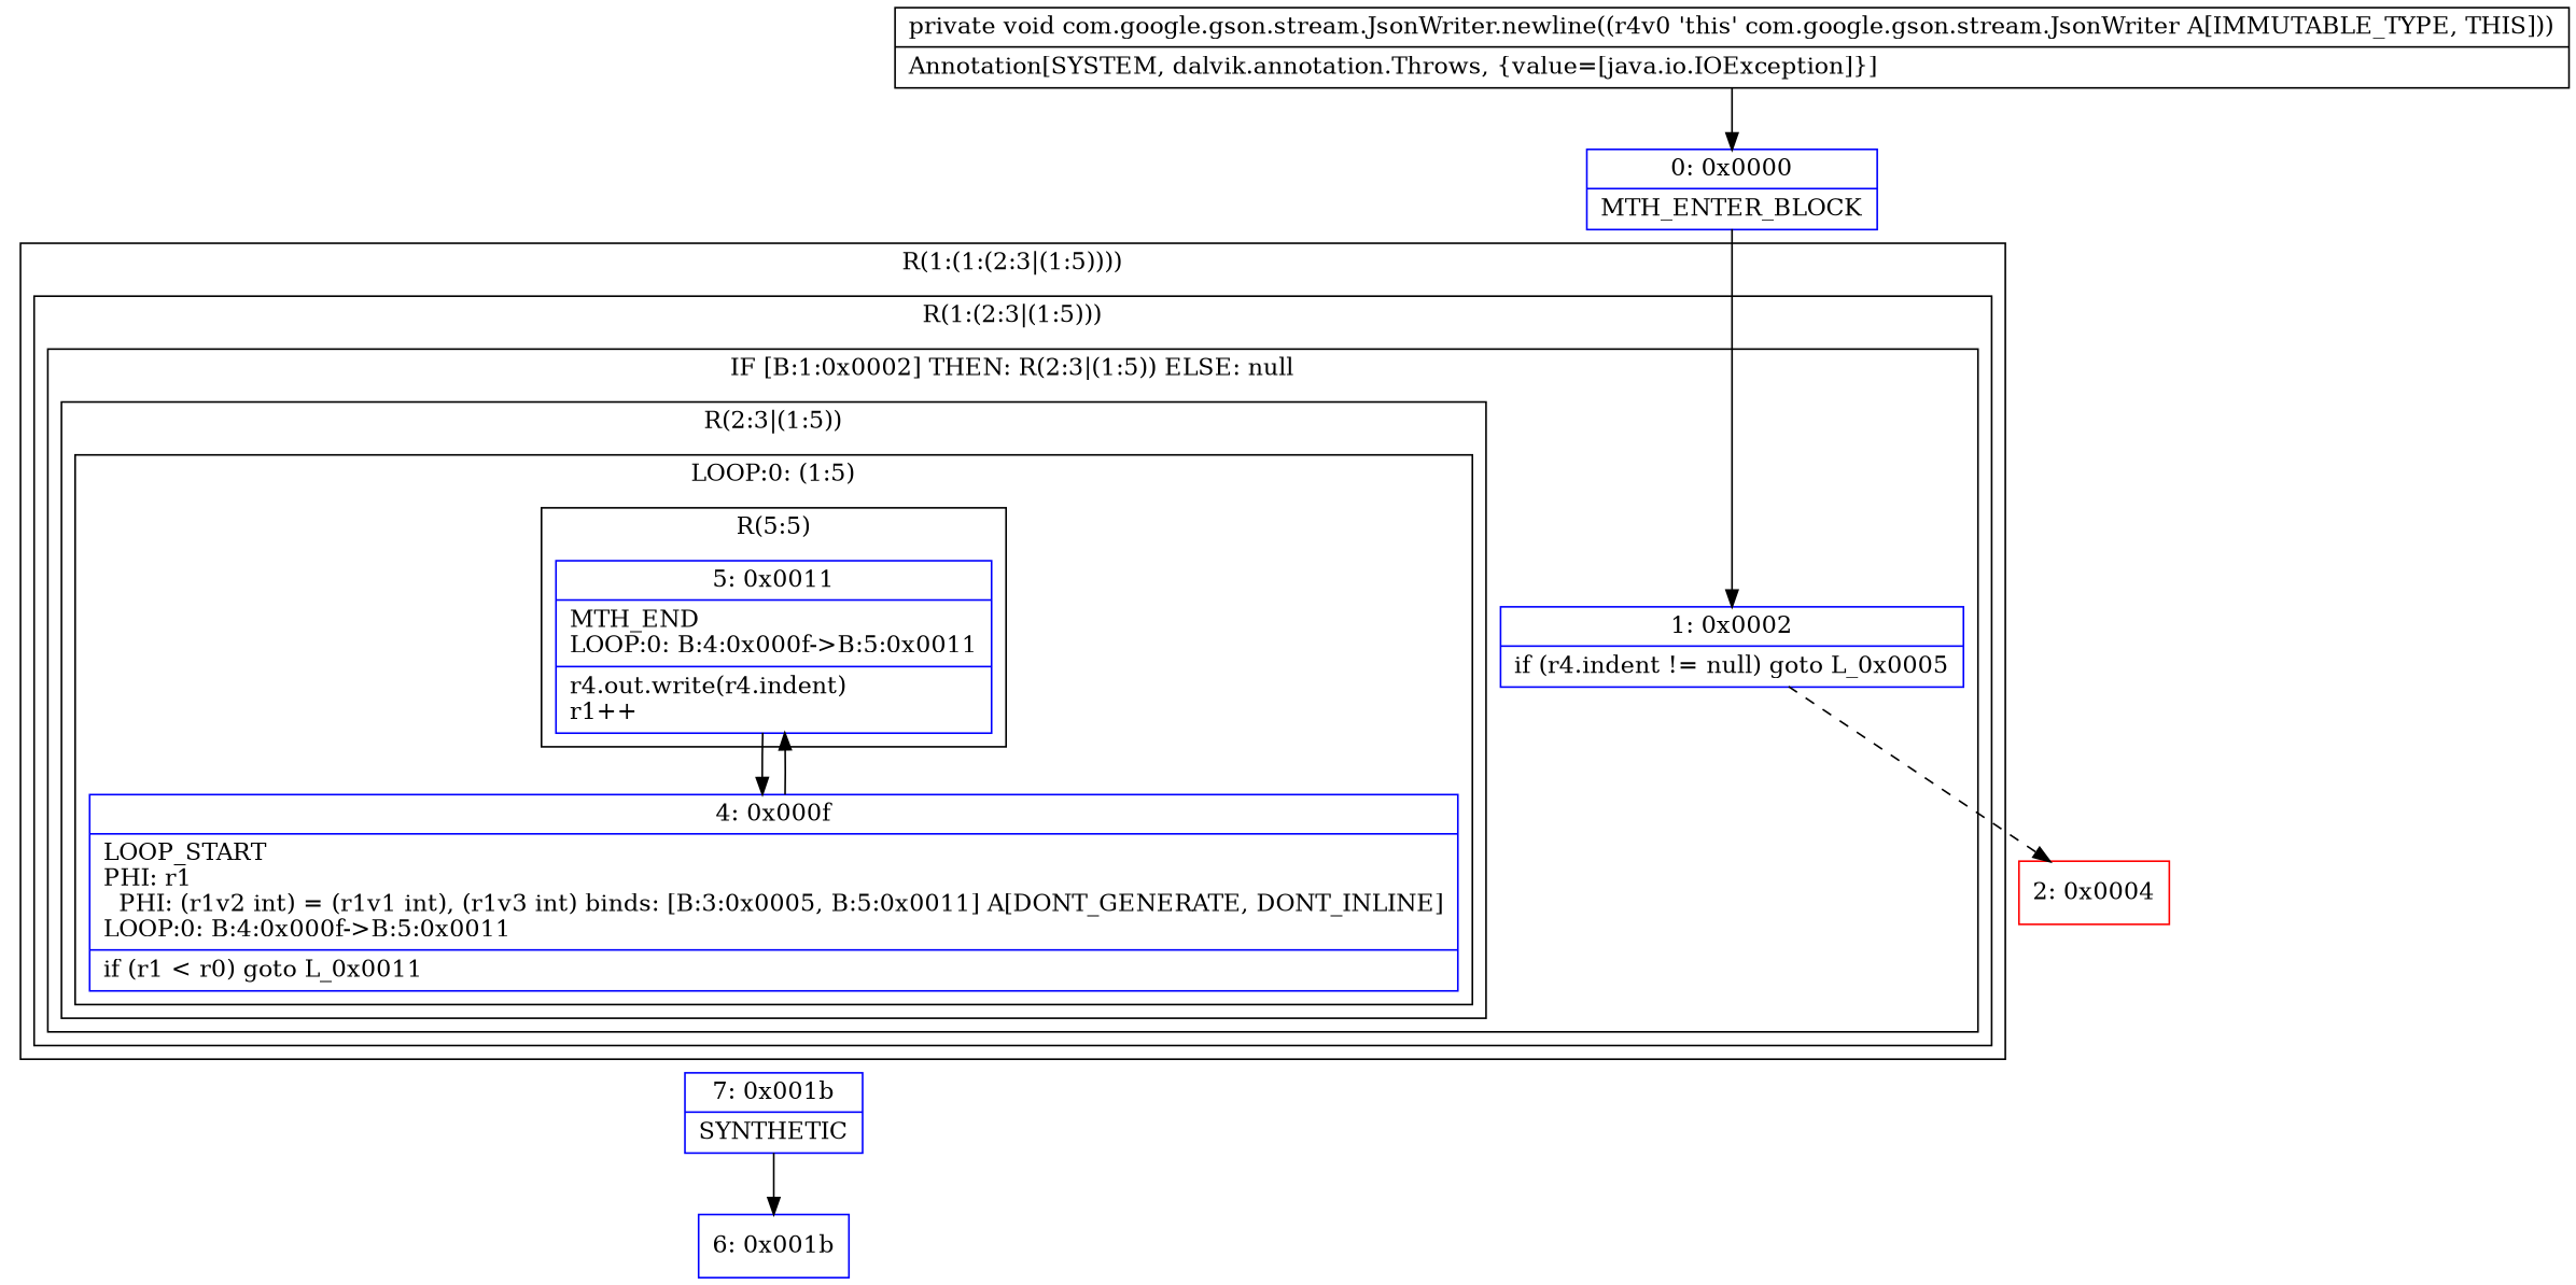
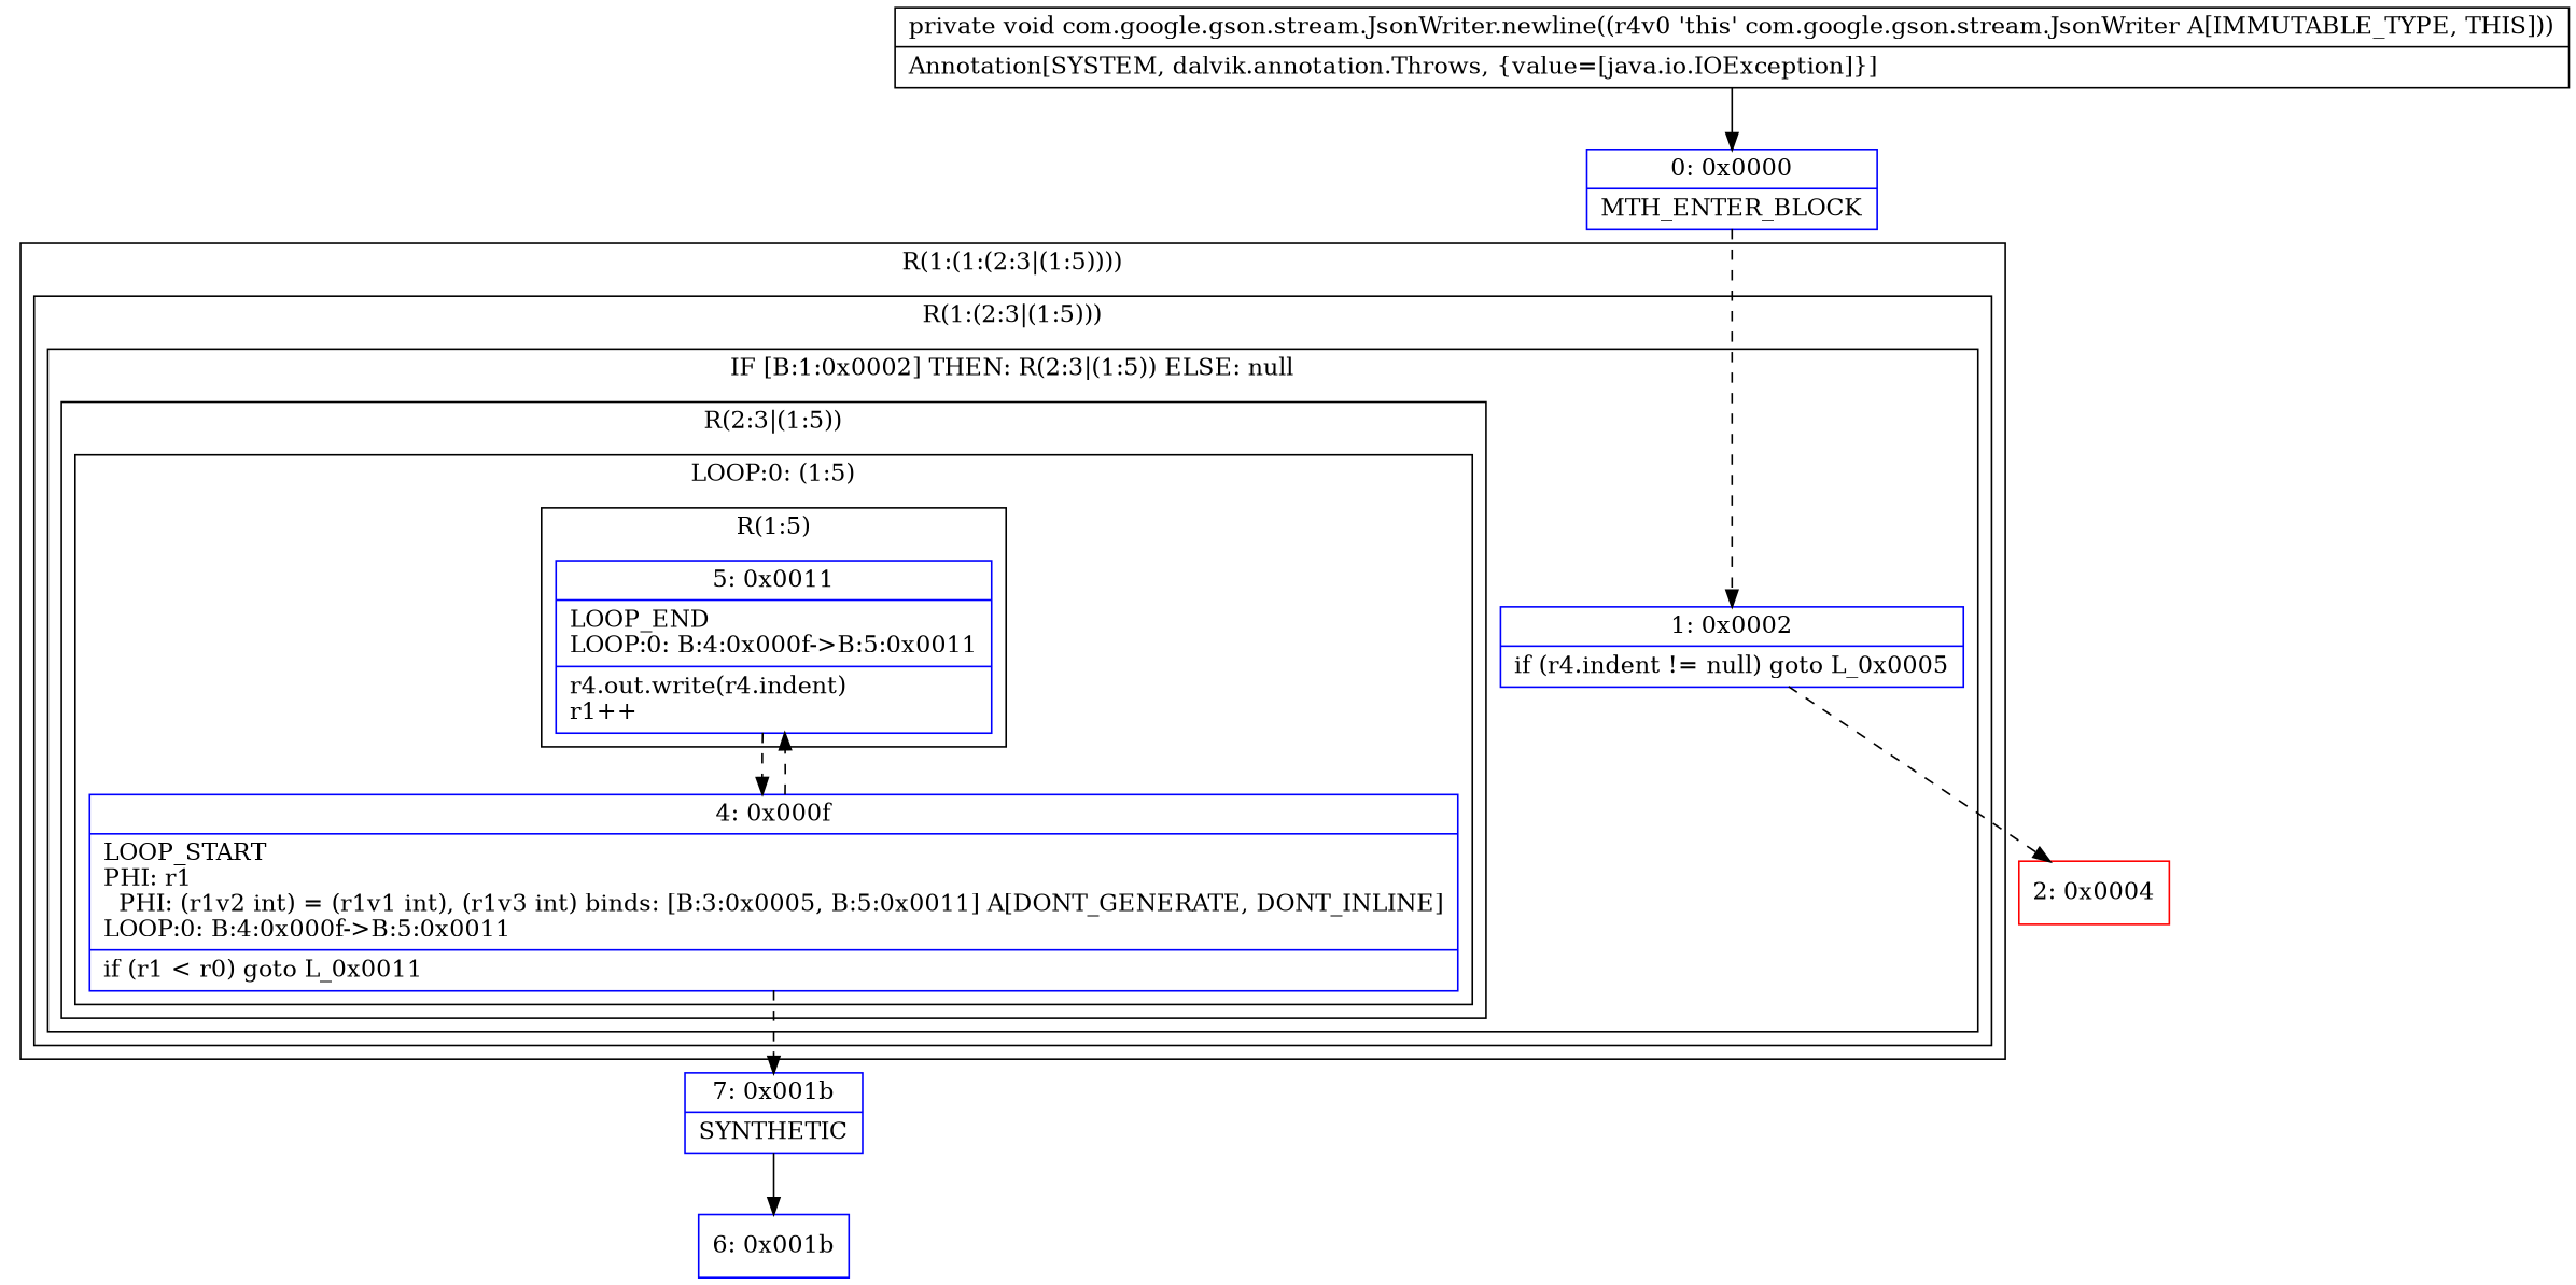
  digraph {
    node [color=blue shape=record]
-   n1 [label="{5\:\ 0x0011|MTH_END\lLOOP:0: B:4:0x000f\-\>B:5:0x0011\l|r4.out.write(r4.indent)\lr1++\l}"]
+   n1 [label="{5\:\ 0x0011|LOOP_END\lLOOP:0: B:4:0x000f\-\>B:5:0x0011\l|r4.out.write(r4.indent)\lr1++\l}"]
    n2 [label="{4\:\ 0x000f|LOOP_START\lPHI: r1 \l  PHI: (r1v2 int) = (r1v1 int), (r1v3 int) binds: [B:3:0x0005, B:5:0x0011] A[DONT_GENERATE, DONT_INLINE]\lLOOP:0: B:4:0x000f\-\>B:5:0x0011\l|if (r1 \< r0) goto L_0x0011\l}"]
    n3 [label="{1\:\ 0x0002|if (r4.indent != null) goto L_0x0005\l}"]
    n4 [label="{7\:\ 0x001b|SYNTHETIC\l}"]
    n5 [color=red label="{2\:\ 0x0004}"]
    n6 [label="{6\:\ 0x001b}"]
    n7 [label="{0\:\ 0x0000|MTH_ENTER_BLOCK\l}"]
    n8 [label="{private void com.google.gson.stream.JsonWriter.newline((r4v0 'this' com.google.gson.stream.JsonWriter A[IMMUTABLE_TYPE, THIS]))  | Annotation[SYSTEM, dalvik.annotation.Throws, \{value=[java.io.IOException]\}]\l}" color=""]
    subgraph cluster_1 {
      label="R(1:(1:(2:3|(1:5))))"
      subgraph cluster_2 {
        label="R(1:(2:3|(1:5)))"
        subgraph cluster_3 {
          label="IF [B:1:0x0002] THEN: R(2:3|(1:5)) ELSE: null"
          n3
          subgraph cluster_4 {
            label="R(2:3|(1:5))"
            subgraph cluster_5 {
              label="LOOP:0: (1:5)"
              n2
              subgraph cluster_6 {
-               label="R(5:5)"
+               label="R(1:5)"
                n1
              }
            }
          }
        }
      }
    }
-   n1 -> n2
-   n2 -> n1
+   n1 -> n2 [style=dashed]
+   n2 -> n1 [style=dashed]
+   n2 -> n4 [style=dashed]
    n3 -> n5 [style=dashed]
    n4 -> n6
-   n7 -> n3
+   n7 -> n3 [style=dashed]
    n8 -> n7
  }
